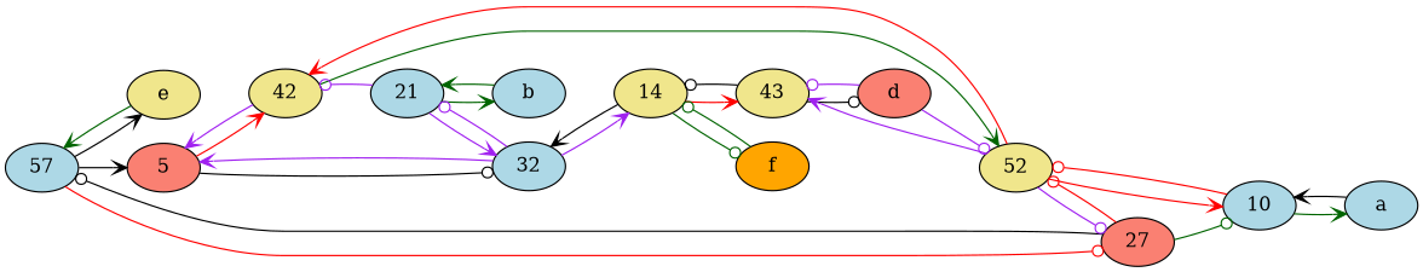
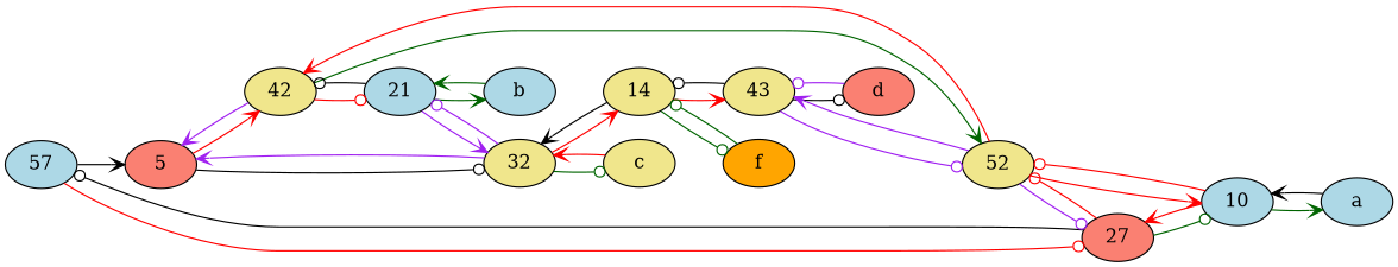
  digraph {
    rankdir=LR
    node [fillcolor=khaki style=filled]
    edge [arrowhead=vee color=red]
    57 [fillcolor=lightblue]
-   e
    5 [fillcolor=salmon]
    27 [fillcolor=salmon]
    d [fillcolor=salmon]
    43
    52
    14
    42
    21 [fillcolor=lightblue]
-   32 [fillcolor=lightblue]
+   32
    b [fillcolor=lightblue]
    10 [fillcolor=lightblue]
    a [fillcolor=lightblue]
+   c
    f [fillcolor=orange]
-   57 -> e [color=black]
    57 -> 5 [color=black]
    57 -> 27 [arrowhead=odot]
-   e -> 57 [color=darkgreen]
    5 -> 42
    5 -> 32 [arrowhead=odot color=black]
    27 -> 57 [arrowhead=odot color=black]
    27 -> 52 [arrowhead=odot]
    27 -> 10 [arrowhead=odot color=darkgreen]
    d -> 43 [arrowhead=odot color=purple]
    43 -> d [arrowhead=odot color=black]
-   d -> 52 [arrowhead=odot color=purple]
+   43 -> 52 [arrowhead=odot color=purple]
    43 -> 14 [arrowhead=odot color=black]
    52 -> 27 [arrowhead=odot color=purple]
    52 -> 43 [color=purple]
    52 -> 42
    52 -> 10
    14 -> 43
    14 -> 32 [color=black]
    14 -> f [arrowhead=odot color=darkgreen]
    42 -> 5 [color=purple]
    42 -> 52 [color=darkgreen]
-   21 -> 42 [arrowhead=odot color=purple]
+   42 -> 21 [arrowhead=odot]
+   21 -> 42 [arrowhead=odot color=black]
    21 -> 32 [color=purple]
    21 -> b [color=darkgreen]
    32 -> 5 [color=purple]
-   32 -> 14 [color=purple]
+   32 -> 14
    32 -> 21 [arrowhead=odot color=purple]
+   32 -> c [arrowhead=odot color=darkgreen]
    b -> 21 [color=darkgreen]
+   10 -> 27
    10 -> 52 [arrowhead=odot]
    10 -> a [color=darkgreen]
    a -> 10 [color=black]
+   c -> 32
    f -> 14 [arrowhead=odot color=darkgreen]
  }
